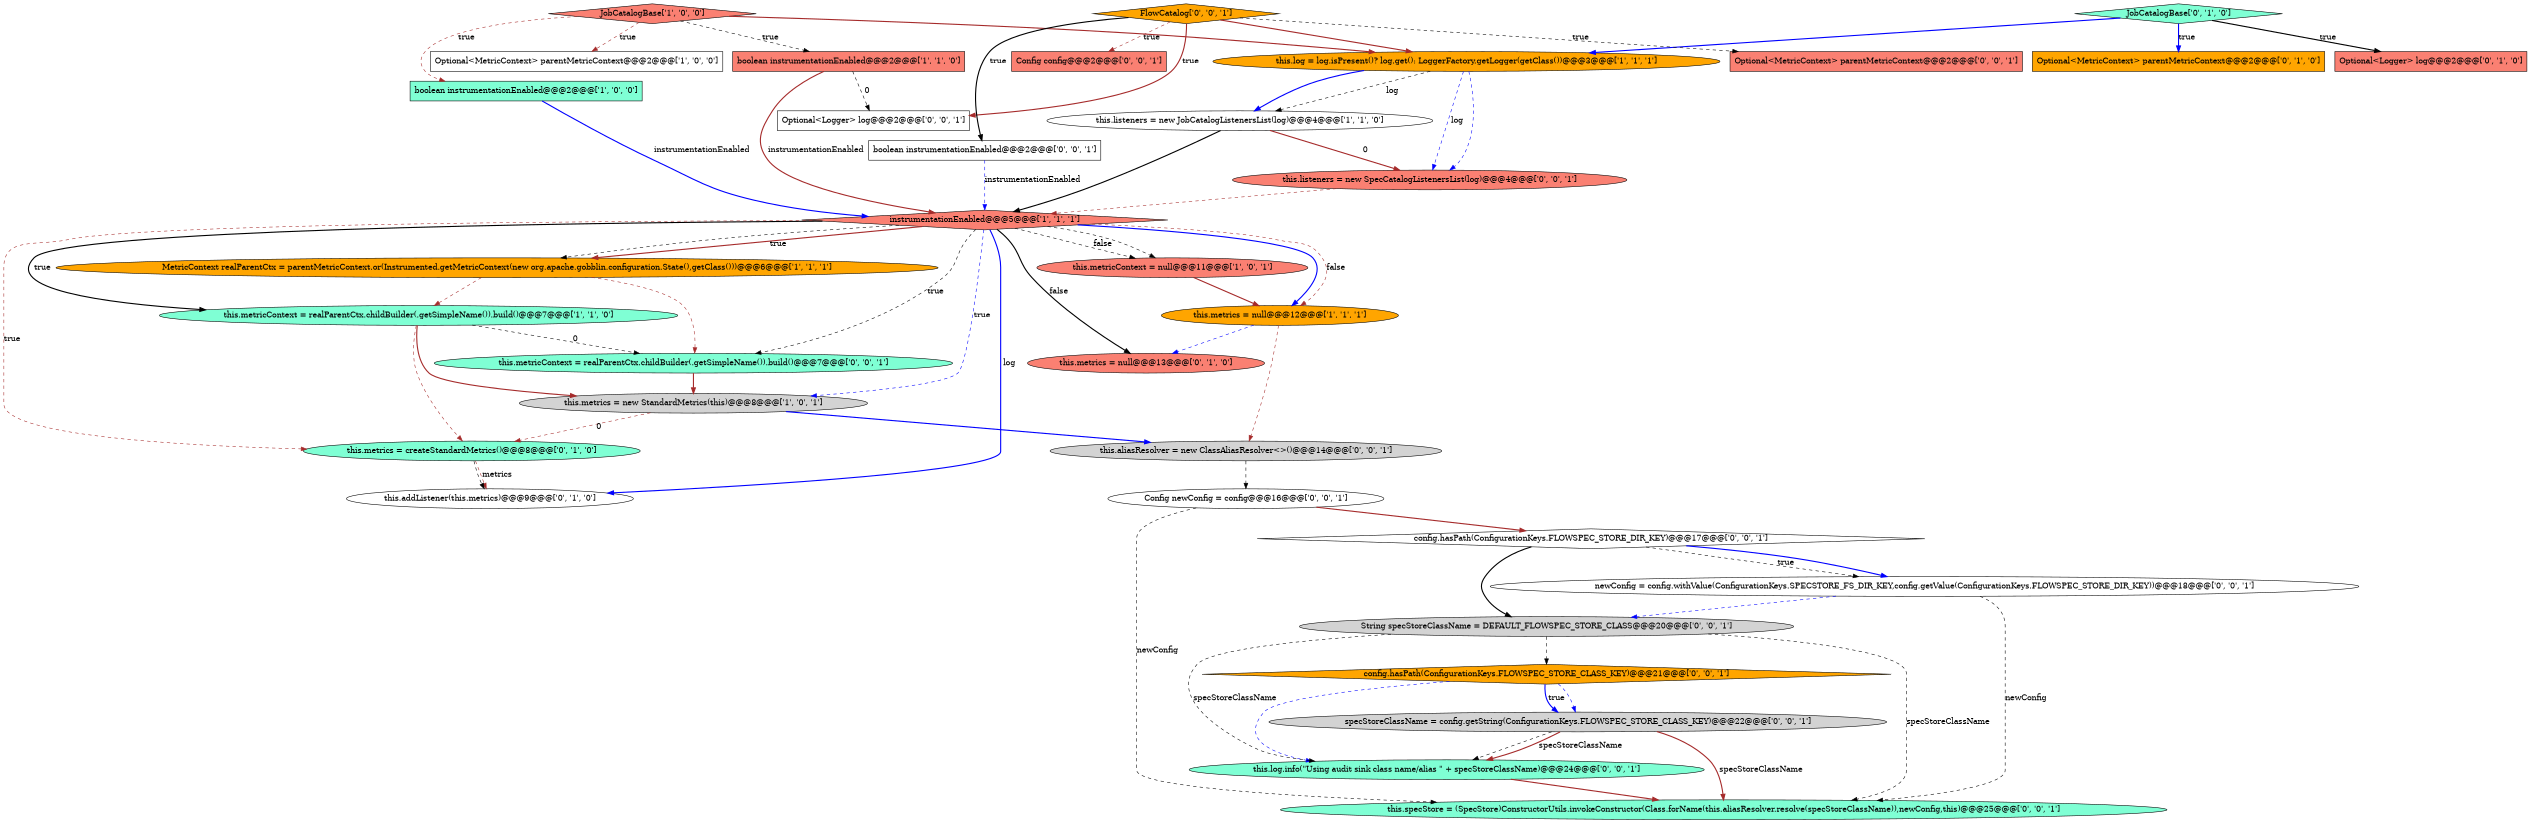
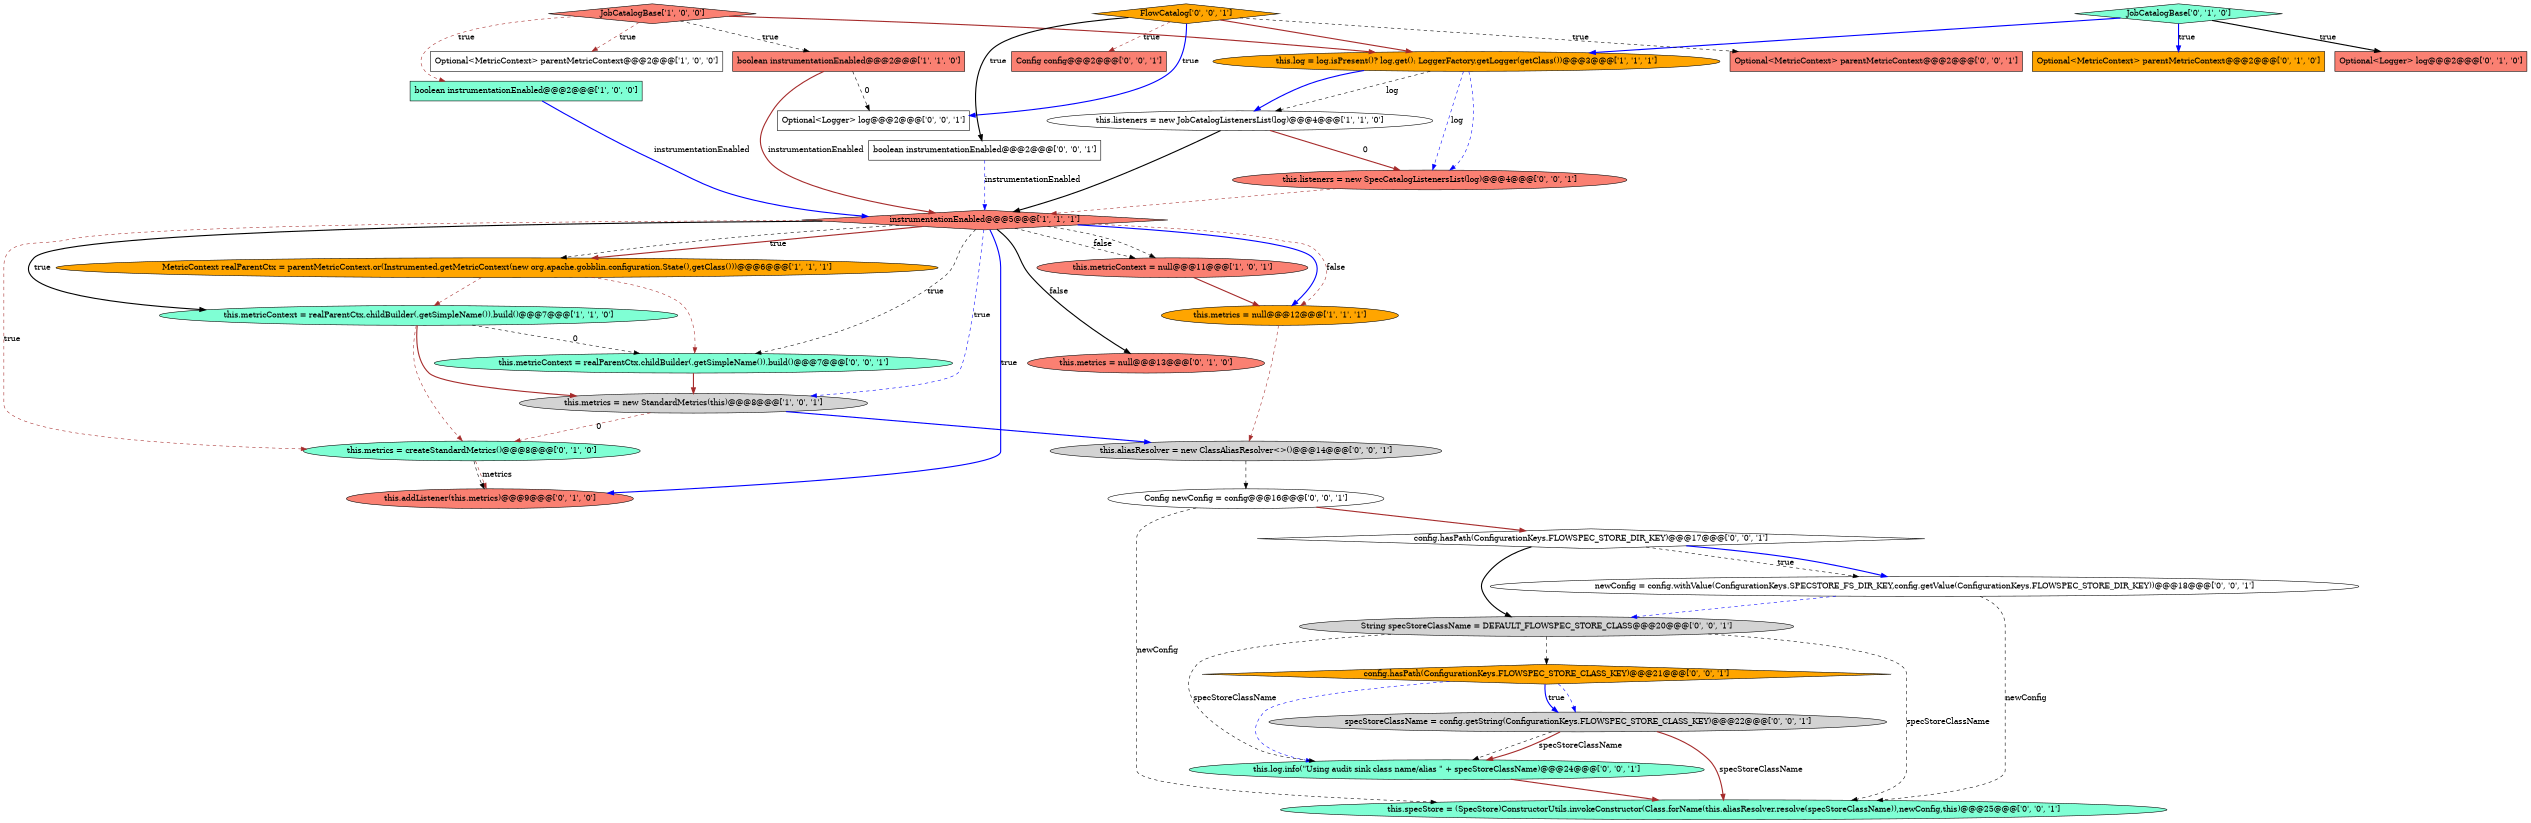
  digraph {
    node [fillcolor=salmon shape=ellipse style=filled]
    edge [color=brown style=dashed]
    n1 [fillcolor=orange label="MetricContext realParentCtx = parentMetricContext.or(Instrumented.getMetricContext(new org.apache.gobblin.configuration.State(),getClass()))@@@6@@@['1', '1', '1']"]
    n2 [fillcolor=aquamarine label="this.metricContext = realParentCtx.childBuilder(.getSimpleName()).build()@@@7@@@['1', '1', '0']"]
    n3 [fillcolor=aquamarine label="this.metricContext = realParentCtx.childBuilder(.getSimpleName()).build()@@@7@@@['0', '0', '1']"]
    n4 [fillcolor=aquamarine label="this.metrics = createStandardMetrics()@@@8@@@['0', '1', '0']"]
    n5 [fillcolor=lightgrey label="this.metrics = new StandardMetrics(this)@@@8@@@['1', '0', '1']"]
    n6 [label="Config config@@@2@@@['0', '0', '1']" shape=box]
    n7 [fillcolor=white label="Config newConfig = config@@@16@@@['0', '0', '1']"]
    n8 [fillcolor=aquamarine label="this.specStore = (SpecStore)ConstructorUtils.invokeConstructor(Class.forName(this.aliasResolver.resolve(specStoreClassName)),newConfig,this)@@@25@@@['0', '0', '1']"]
    n9 [fillcolor=white label="config.hasPath(ConfigurationKeys.FLOWSPEC_STORE_DIR_KEY)@@@17@@@['0', '0', '1']" shape=diamond]
    n10 [fillcolor=white label="Optional<Logger> log@@@2@@@['0', '0', '1']" shape=box]
    n11 [fillcolor=aquamarine label="JobCatalogBase['0', '1', '0']" shape=diamond]
    n12 [fillcolor=orange label="Optional<MetricContext> parentMetricContext@@@2@@@['0', '1', '0']" shape=box]
    n13 [label="Optional<Logger> log@@@2@@@['0', '1', '0']" shape=box]
    n14 [fillcolor=orange label="this.log = log.isPresent()? log.get(): LoggerFactory.getLogger(getClass())@@@3@@@['1', '1', '1']"]
    n15 [label="boolean instrumentationEnabled@@@2@@@['1', '1', '0']" shape=box]
    n16 [label="instrumentationEnabled@@@5@@@['1', '1', '1']" shape=diamond]
    n17 [label="this.listeners = new SpecCatalogListenersList(log)@@@4@@@['0', '0', '1']"]
    n18 [fillcolor=white label="this.listeners = new JobCatalogListenersList(log)@@@4@@@['1', '1', '0']"]
    n19 [label="this.metricContext = null@@@11@@@['1', '0', '1']"]
    n20 [fillcolor=orange label="this.metrics = null@@@12@@@['1', '1', '1']"]
-   n21 [fillcolor=white label="this.addListener(this.metrics)@@@9@@@['0', '1', '0']"]
+   n21 [label="this.addListener(this.metrics)@@@9@@@['0', '1', '0']"]
    n22 [label="this.metrics = null@@@13@@@['0', '1', '0']"]
    n23 [fillcolor=lightgrey label="this.aliasResolver = new ClassAliasResolver<>()@@@14@@@['0', '0', '1']"]
    n24 [fillcolor=white label="boolean instrumentationEnabled@@@2@@@['0', '0', '1']" shape=box]
    n25 [fillcolor=orange label="config.hasPath(ConfigurationKeys.FLOWSPEC_STORE_CLASS_KEY)@@@21@@@['0', '0', '1']" shape=diamond]
    n26 [fillcolor=lightgrey label="specStoreClassName = config.getString(ConfigurationKeys.FLOWSPEC_STORE_CLASS_KEY)@@@22@@@['0', '0', '1']"]
    n27 [fillcolor=aquamarine label="this.log.info(\"Using audit sink class name/alias \" + specStoreClassName)@@@24@@@['0', '0', '1']"]
    n28 [fillcolor=aquamarine label="boolean instrumentationEnabled@@@2@@@['1', '0', '0']" shape=box]
    n29 [fillcolor=white label="Optional<MetricContext> parentMetricContext@@@2@@@['1', '0', '0']" shape=box]
    n30 [fillcolor=white label="newConfig = config.withValue(ConfigurationKeys.SPECSTORE_FS_DIR_KEY,config.getValue(ConfigurationKeys.FLOWSPEC_STORE_DIR_KEY))@@@18@@@['0', '0', '1']"]
    n31 [fillcolor=lightgrey label="String specStoreClassName = DEFAULT_FLOWSPEC_STORE_CLASS@@@20@@@['0', '0', '1']"]
    n32 [label="Optional<MetricContext> parentMetricContext@@@2@@@['0', '0', '1']" shape=box]
    n33 [label="JobCatalogBase['1', '0', '0']" shape=diamond]
    n34 [fillcolor=orange label="FlowCatalog['0', '0', '1']" shape=diamond]
    n1 -> n2
    n1 -> n3
    n2 -> n3 [color=black label=0]
    n2 -> n4
    n2 -> n5 [style=bold]
    n3 -> n5 [style=bold]
    n4 -> n21 [label=metrics]
    n4 -> n21 [color=black]
    n5 -> n4 [label=0]
    n5 -> n23 [color=blue style=bold]
    n7 -> n8 [color=black label=newConfig]
    n7 -> n9 [style=bold]
    n9 -> n30 [color=black label=true]
    n9 -> n30 [color=blue style=bold]
    n9 -> n31 [color=black style=bold]
    n11 -> n12 [color=blue label=true style=bold]
    n11 -> n13 [color=black label=true style=bold]
    n11 -> n14 [color=blue style=bold]
    n14 -> n17 [color=blue]
    n14 -> n17 [color=blue label=log]
    n14 -> n18 [color=black label=log]
    n14 -> n18 [color=blue style=bold]
    n15 -> n10 [color=black label=0]
    n15 -> n16 [label=instrumentationEnabled style=bold]
    n16 -> n1 [label=true style=bold]
    n16 -> n1 [color=black]
    n16 -> n2 [color=black label=true style=bold]
    n16 -> n3 [color=black label=true]
    n16 -> n4 [label=true]
    n16 -> n5 [color=blue label=true]
    n16 -> n19 [color=black label=false]
    n16 -> n19 [color=black]
    n16 -> n20 [color=blue style=bold]
    n16 -> n20 [label=false]
-   n16 -> n21 [color=blue label=log style=bold]
+   n16 -> n21 [color=blue label=true style=bold]
    n16 -> n22 [color=black label=false style=bold]
    n17 -> n16
    n18 -> n16 [color=black style=bold]
    n18 -> n17 [label=0 style=bold]
    n19 -> n20 [style=bold]
-   n20 -> n22 [color=blue]
    n20 -> n23
    n23 -> n7 [color=black]
    n24 -> n16 [color=blue label=instrumentationEnabled]
    n25 -> n26 [color=blue]
    n25 -> n26 [color=blue label=true style=bold]
    n25 -> n27 [color=blue]
    n26 -> n8 [label=specStoreClassName style=bold]
    n26 -> n27 [color=black]
    n26 -> n27 [label=specStoreClassName style=bold]
    n27 -> n8 [style=bold]
    n28 -> n16 [color=blue label=instrumentationEnabled style=bold]
    n30 -> n8 [color=black label=newConfig]
    n30 -> n31 [color=blue]
    n31 -> n8 [color=black label=specStoreClassName]
    n31 -> n25 [color=black]
    n31 -> n27 [color=black label=specStoreClassName]
    n33 -> n14 [style=bold]
    n33 -> n15 [color=black label=true]
    n33 -> n28 [label=true]
    n33 -> n29 [label=true]
    n34 -> n6 [label=true]
-   n34 -> n10 [label=true style=bold]
+   n34 -> n10 [color=blue label=true style=bold]
    n34 -> n14 [style=bold]
    n34 -> n24 [color=black label=true style=bold]
    n34 -> n32 [color=black label=true]
  }
